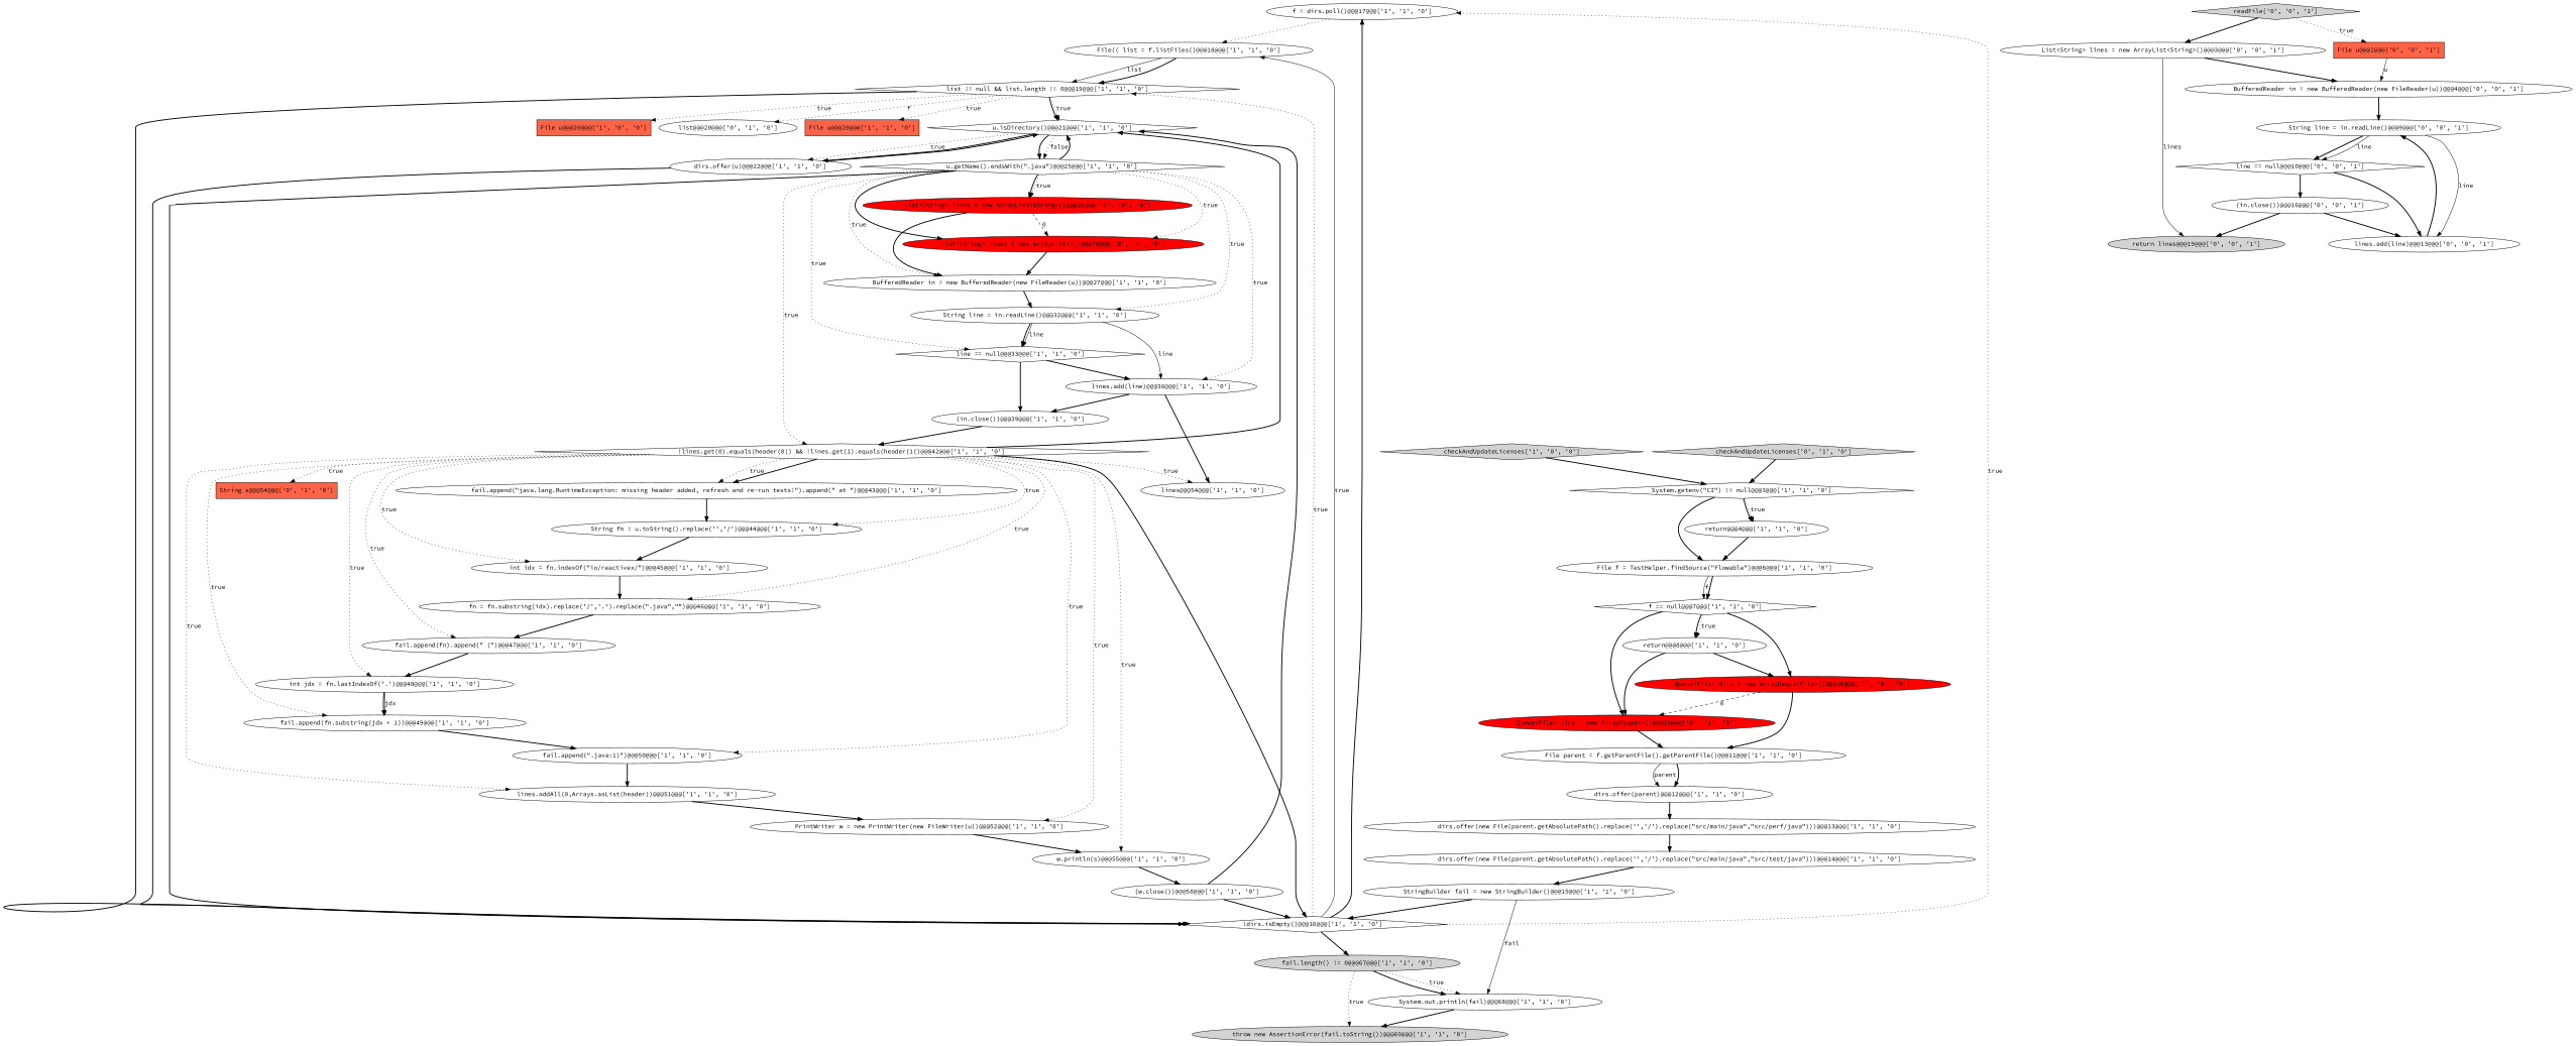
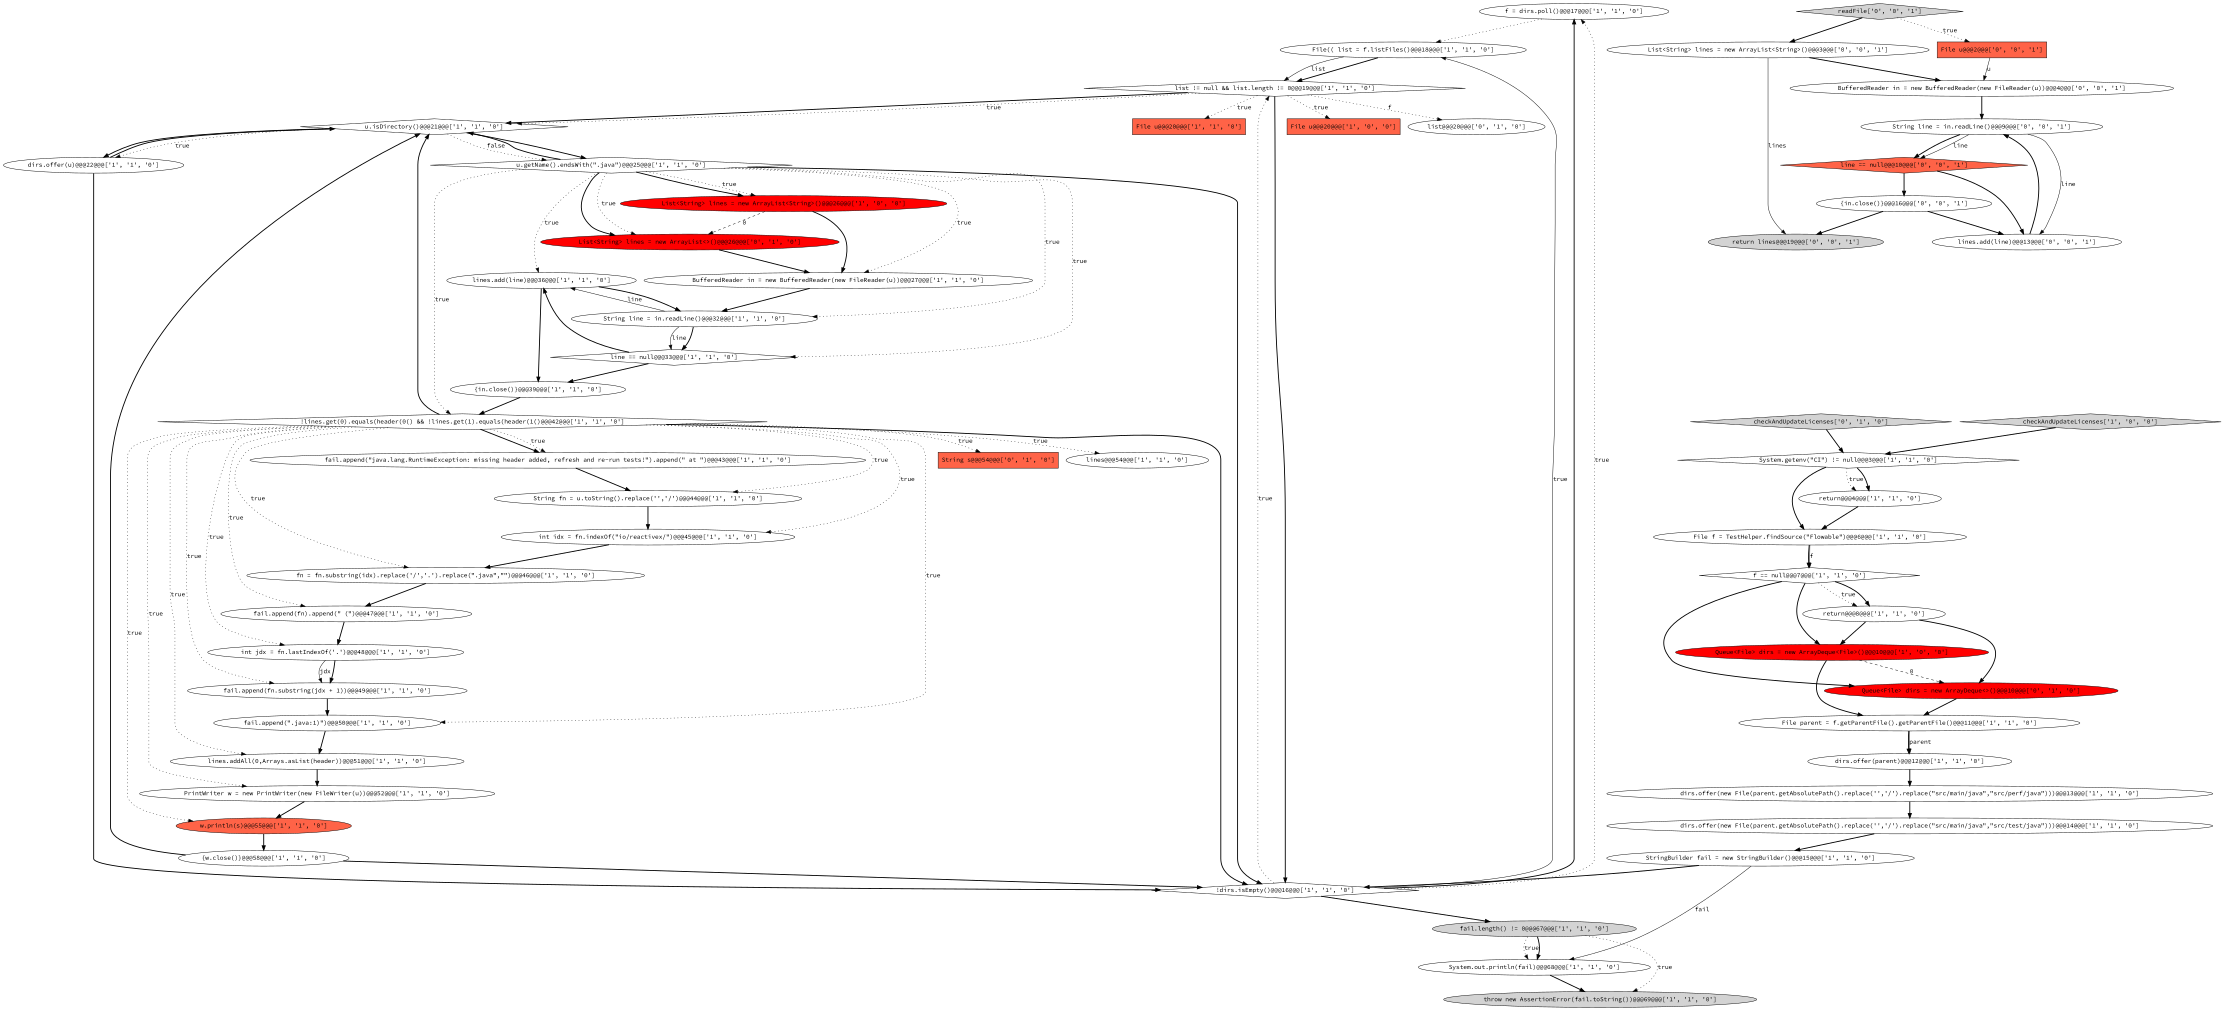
  digraph {
    fontname="Source Code Pro"
    node [fillcolor=white fontname="Source Code Pro" shape=ellipse style=filled]
    edge [fontname="Source Code Pro" style=bold]
    n1 [label="f = dirs.poll()@@@17@@@['1', '1', '0']"]
    n2 [label="File(( list = f.listFiles()@@@18@@@['1', '1', '0']"]
    n3 [label="list != null && list.length != 0@@@19@@@['1', '1', '0']" shape=diamond]
    n4 [label="fail.append(fn).append(\" (\")@@@47@@@['1', '1', '0']"]
    n5 [label="int jdx = fn.lastIndexOf('.')@@@48@@@['1', '1', '0']"]
    n6 [label="fail.append(fn.substring(jdx + 1))@@@49@@@['1', '1', '0']"]
    n7 [label="List<String> lines = new ArrayList<String>()@@@3@@@['0', '0', '1']"]
    n8 [fillcolor=lightgray label="return lines@@@19@@@['0', '0', '1']"]
    n9 [label="BufferedReader in = new BufferedReader(new FileReader(u))@@@4@@@['0', '0', '1']"]
    n10 [label="String line = in.readLine()@@@9@@@['0', '0', '1']"]
    n11 [label="!lines.get(0).equals(header(0() && !lines.get(1).equals(header(1()@@@42@@@['1', '1', '0']" shape=diamond]
    n12 [label="lines.addAll(0,Arrays.asList(header))@@@51@@@['1', '1', '0']"]
    n13 [label="u.isDirectory()@@@21@@@['1', '1', '0']" shape=diamond]
    n14 [label="fn = fn.substring(idx).replace('/','.').replace(\".java\",\"\")@@@46@@@['1', '1', '0']"]
    n15 [label="!dirs.isEmpty()@@@16@@@['1', '1', '0']" shape=diamond]
    n16 [fillcolor=tomato label="String s@@@54@@@['0', '1', '0']" shape=box]
    n17 [label="fail.append(\"java.lang.RuntimeException: missing header added, refresh and re-run tests!\").append(\" at \")@@@43@@@['1', '1', '0']"]
    n18 [label="int idx = fn.indexOf(\"io/reactivex/\")@@@45@@@['1', '1', '0']"]
    n19 [label="fail.append(\".java:1)\")@@@50@@@['1', '1', '0']"]
    n20 [label="String fn = u.toString().replace('\','/')@@@44@@@['1', '1', '0']"]
    n21 [label="PrintWriter w = new PrintWriter(new FileWriter(u))@@@52@@@['1', '1', '0']"]
-   n22 [label="w.println(s)@@@55@@@['1', '1', '0']"]
+   n22 [fillcolor=tomato label="w.println(s)@@@55@@@['1', '1', '0']"]
    n23 [label="lines@@@54@@@['1', '1', '0']"]
    n24 [label="dirs.offer(u)@@@22@@@['1', '1', '0']"]
    n25 [label="u.getName().endsWith(\".java\")@@@25@@@['1', '1', '0']" shape=diamond]
    n26 [fillcolor=lightgray label="fail.length() != 0@@@67@@@['1', '1', '0']"]
    n27 [label="{w.close()}@@@58@@@['1', '1', '0']"]
    n28 [label="{in.close()}@@@16@@@['0', '0', '1']"]
    n29 [label="lines.add(line)@@@13@@@['0', '0', '1']"]
    n30 [fillcolor=tomato label="File u@@@20@@@['1', '0', '0']" shape=box]
    n31 [fillcolor=red label="List<String> lines = new ArrayList<String>()@@@26@@@['1', '0', '0']"]
    n32 [fillcolor=red label="List<String> lines = new ArrayList<>()@@@26@@@['0', '1', '0']"]
    n33 [label="BufferedReader in = new BufferedReader(new FileReader(u))@@@27@@@['1', '1', '0']"]
    n34 [label="String line = in.readLine()@@@32@@@['1', '1', '0']"]
    n35 [label="File f = TestHelper.findSource(\"Flowable\")@@@6@@@['1', '1', '0']"]
    n36 [label="f == null@@@7@@@['1', '1', '0']" shape=diamond]
    n37 [fillcolor=red label="Queue<File> dirs = new ArrayDeque<File>()@@@10@@@['1', '0', '0']"]
    n38 [fillcolor=red label="Queue<File> dirs = new ArrayDeque<>()@@@10@@@['0', '1', '0']"]
    n39 [label="return@@@8@@@['1', '1', '0']"]
    n40 [fillcolor=lightgray label="checkAndUpdateLicenses['1', '0', '0']" shape=diamond]
    n41 [label="System.getenv(\"CI\") != null@@@3@@@['1', '1', '0']" shape=diamond]
    n42 [label="return@@@4@@@['1', '1', '0']"]
    n43 [label="line == null@@@33@@@['1', '1', '0']" shape=diamond]
    n44 [label="lines.add(line)@@@36@@@['1', '1', '0']"]
    n45 [label="{in.close()}@@@39@@@['1', '1', '0']"]
    n46 [fillcolor=lightgray label="throw new AssertionError(fail.toString())@@@69@@@['1', '1', '0']"]
    n47 [label="System.out.println(fail)@@@68@@@['1', '1', '0']"]
    n48 [label="list@@@20@@@['0', '1', '0']"]
    n49 [fillcolor=tomato label="File u@@@20@@@['1', '1', '0']" shape=box]
    n50 [label="File parent = f.getParentFile().getParentFile()@@@11@@@['1', '1', '0']"]
    n51 [label="dirs.offer(parent)@@@12@@@['1', '1', '0']"]
    n52 [fillcolor=tomato label="File u@@@2@@@['0', '0', '1']" shape=box]
-   n53 [label="line == null@@@10@@@['0', '0', '1']" shape=diamond]
+   n53 [fillcolor=tomato label="line == null@@@10@@@['0', '0', '1']" shape=diamond]
    n54 [fillcolor=lightgray label="readFile['0', '0', '1']" shape=diamond]
    n55 [label="dirs.offer(new File(parent.getAbsolutePath().replace('\','/').replace(\"src/main/java\",\"src/test/java\")))@@@14@@@['1', '1', '0']"]
    n56 [label="StringBuilder fail = new StringBuilder()@@@15@@@['1', '1', '0']"]
    n57 [label="dirs.offer(new File(parent.getAbsolutePath().replace('\','/').replace(\"src/main/java\",\"src/perf/java\")))@@@13@@@['1', '1', '0']"]
    n58 [fillcolor=lightgray label="checkAndUpdateLicenses['0', '1', '0']" shape=diamond]
    n1 -> n2 [style=dotted]
    n2 -> n3 [label=list style=solid]
    n2 -> n3
    n3 -> n13
    n3 -> n13 [label=true style=dotted]
    n3 -> n15
    n3 -> n30 [label=true style=dotted]
    n3 -> n48 [label=f style=dotted]
    n3 -> n49 [label=true style=dotted]
    n4 -> n5
    n5 -> n6
    n5 -> n6 [label=jdx style=solid]
    n6 -> n19
    n7 -> n8 [label=lines style=solid]
    n7 -> n9
    n9 -> n10
    n10 -> n29 [label=line style=solid]
    n10 -> n53
    n10 -> n53 [label=line style=solid]
    n11 -> n4 [label=true style=dotted]
    n11 -> n5 [label=true style=dotted]
    n11 -> n6 [label=true style=dotted]
    n11 -> n12 [label=true style=dotted]
    n11 -> n13
    n11 -> n14 [label=true style=dotted]
    n11 -> n15
    n11 -> n16 [label=true style=dotted]
    n11 -> n17
    n11 -> n17 [label=true style=dotted]
    n11 -> n18 [label=true style=dotted]
    n11 -> n19 [label=true style=dotted]
    n11 -> n20 [label=true style=dotted]
    n11 -> n21 [label=true style=dotted]
    n11 -> n22 [label=true style=dotted]
    n11 -> n23 [label=true style=dotted]
    n12 -> n21
    n13 -> n24 [label=true style=dotted]
    n13 -> n24
    n13 -> n25
    n13 -> n25 [label=false style=dotted]
    n14 -> n4
    n15 -> n1
    n15 -> n1 [label=true style=dotted]
    n15 -> n2 [label=true style=solid]
    n15 -> n3 [label=true style=dotted]
    n15 -> n26
    n17 -> n20
    n18 -> n14
    n19 -> n12
    n20 -> n18
    n21 -> n22
    n22 -> n27
    n24 -> n13
    n24 -> n15
    n25 -> n11 [label=true style=dotted]
    n25 -> n13
    n25 -> n15
    n25 -> n31
    n25 -> n31 [label=true style=dotted]
    n25 -> n32
    n25 -> n32 [label=true style=dotted]
    n25 -> n33 [label=true style=dotted]
    n25 -> n34 [label=true style=dotted]
    n25 -> n43 [label=true style=dotted]
    n25 -> n44 [label=true style=dotted]
    n26 -> n46 [label=true style=dotted]
    n26 -> n47 [label=true style=dotted]
    n26 -> n47
    n27 -> n13
    n27 -> n15
    n28 -> n8
    n28 -> n29
    n29 -> n10
    n31 -> n32 [label=0 style=dashed]
    n31 -> n33
    n32 -> n33
    n33 -> n34
    n34 -> n43
    n34 -> n43 [label=line style=solid]
    n34 -> n44 [label=line style=solid]
    n35 -> n36
    n35 -> n36 [label=f style=solid]
    n36 -> n37
    n36 -> n38
    n36 -> n39 [label=true style=dotted]
    n36 -> n39
    n37 -> n38 [label=0 style=dashed]
    n37 -> n50
    n38 -> n50
    n39 -> n37
    n39 -> n38
    n40 -> n41
    n41 -> n35
    n41 -> n42 [label=true style=dotted]
    n41 -> n42
    n42 -> n35
    n43 -> n44
    n43 -> n45
-   n44 -> n23
+   n44 -> n34
    n44 -> n45
    n45 -> n11
    n47 -> n46
    n50 -> n51
    n50 -> n51 [label=parent style=solid]
    n51 -> n57
    n52 -> n9 [label=u style=solid]
    n53 -> n28
    n53 -> n29
    n54 -> n7
    n54 -> n52 [label=true style=dotted]
    n55 -> n56
    n56 -> n15
    n56 -> n47 [label=fail style=solid]
    n57 -> n55
    n58 -> n41
  }
